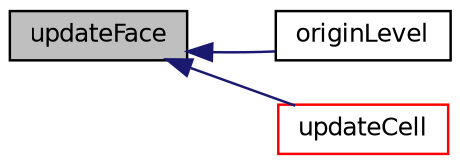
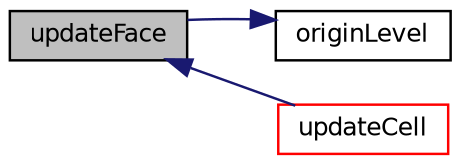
  digraph {
    rankdir=LR
    node [color=black fontname=Helvetica fontsize=10 shape=record]
    edge [color=midnightblue dir=back fontname=Helvetica fontsize=10 labelfontname=Helvetica labelfontsize=10 style=solid]
    n1 [fillcolor=grey75 fontcolor=black height=0.2 label=updateFace style=filled width=0.4]
    n2 [height=0.2 label=originLevel width=0.4]
    n3 [color=red height=0.2 label=updateCell width=0.4]
-   n1 -> n2
+   n2 -> n1
    n1 -> n3
  }
